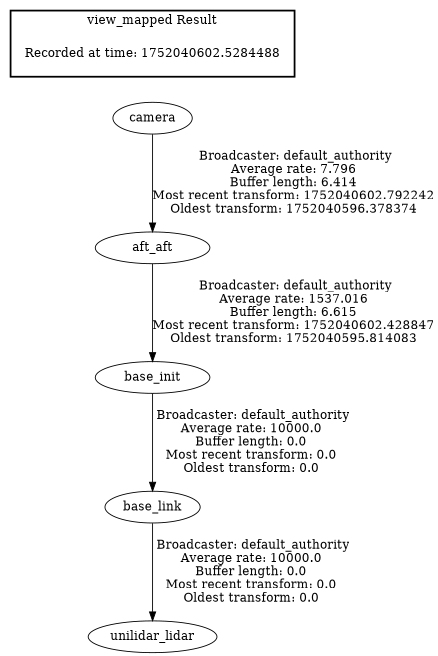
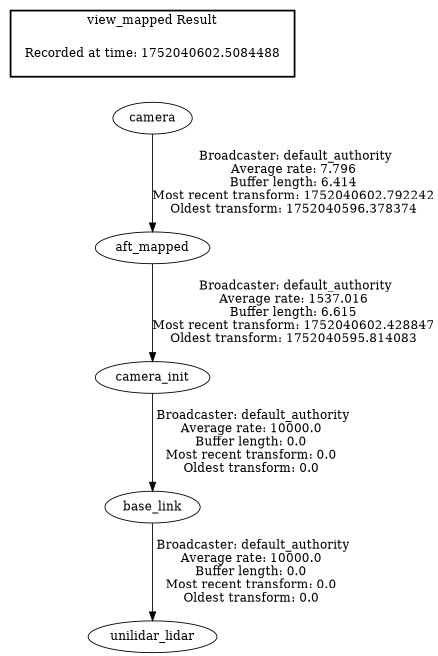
  digraph {
-   "Recorded at time: 1752040602.5284488" [shape=plaintext]
+   "Recorded at time: 1752040602.5284488" [shape=plaintext label="Recorded at time: 1752040602.5084488"]
    n2 [label=camera]
-   aft_mapped [label=aft_aft]
-   camera_init [label=base_init]
+   aft_mapped
+   camera_init
    base_link
    unilidar_lidar
    subgraph cluster_1 {
      color=black
      label="view_mapped Result"
      style=bold
      "Recorded at time: 1752040602.5284488"
    }
    "Recorded at time: 1752040602.5284488" -> n2 [style=invis]
    n2 -> aft_mapped [label=" Broadcaster: default_authority\nAverage rate: 7.796\nBuffer length: 6.414\nMost recent transform: 1752040602.792242\nOldest transform: 1752040596.378374\n"]
    aft_mapped -> camera_init [label=" Broadcaster: default_authority\nAverage rate: 1537.016\nBuffer length: 6.615\nMost recent transform: 1752040602.428847\nOldest transform: 1752040595.814083\n"]
    camera_init -> base_link [label=" Broadcaster: default_authority\nAverage rate: 10000.0\nBuffer length: 0.0\nMost recent transform: 0.0\nOldest transform: 0.0\n"]
    base_link -> unilidar_lidar [label=" Broadcaster: default_authority\nAverage rate: 10000.0\nBuffer length: 0.0\nMost recent transform: 0.0\nOldest transform: 0.0\n"]
  }
